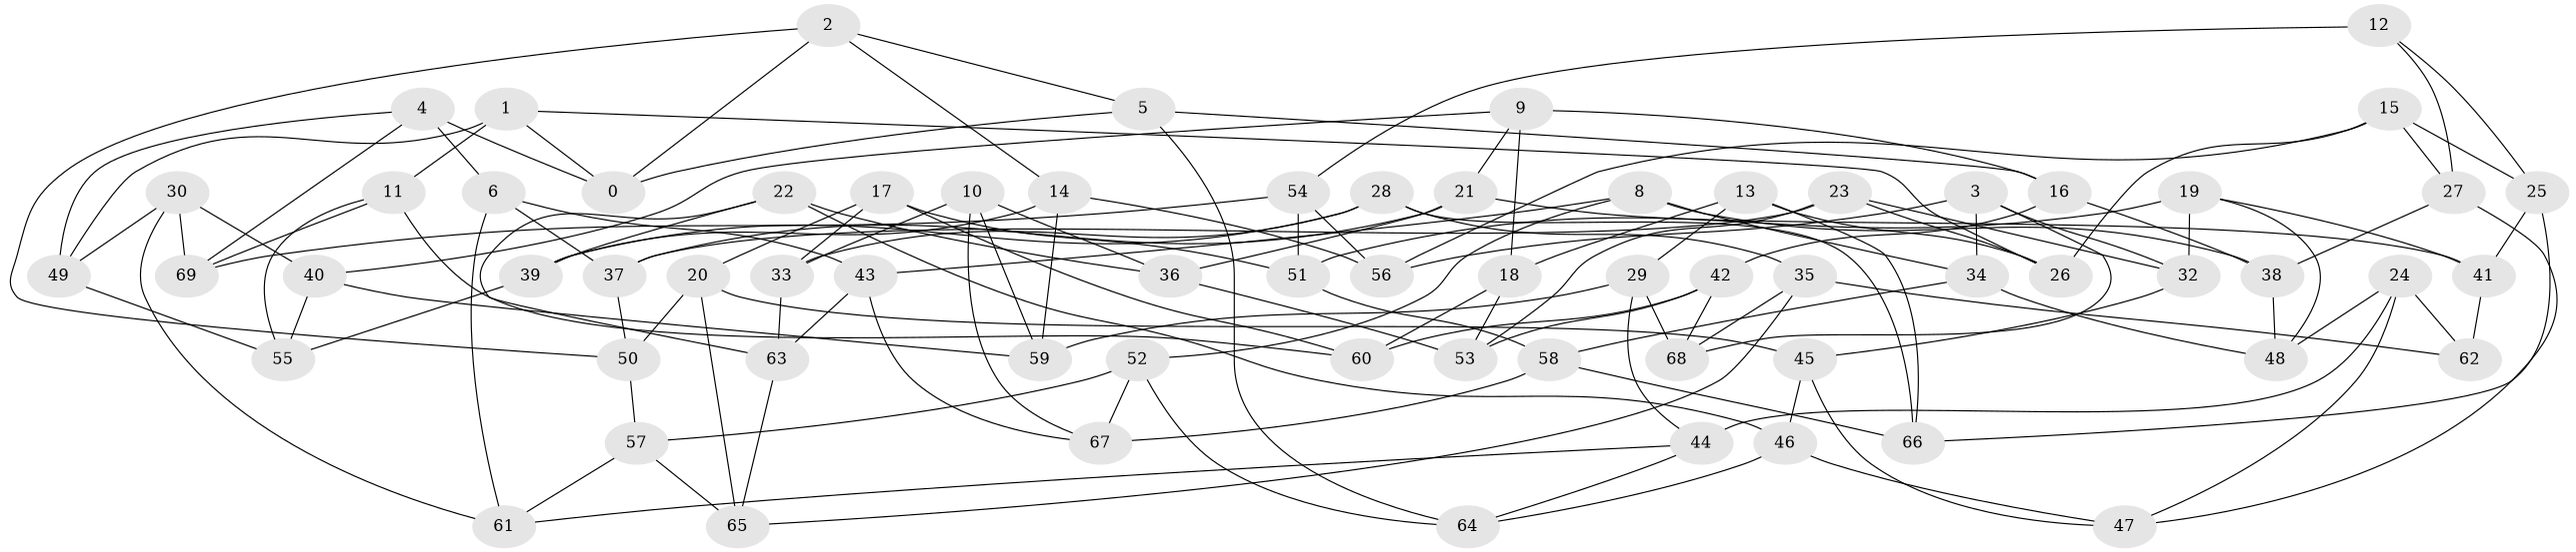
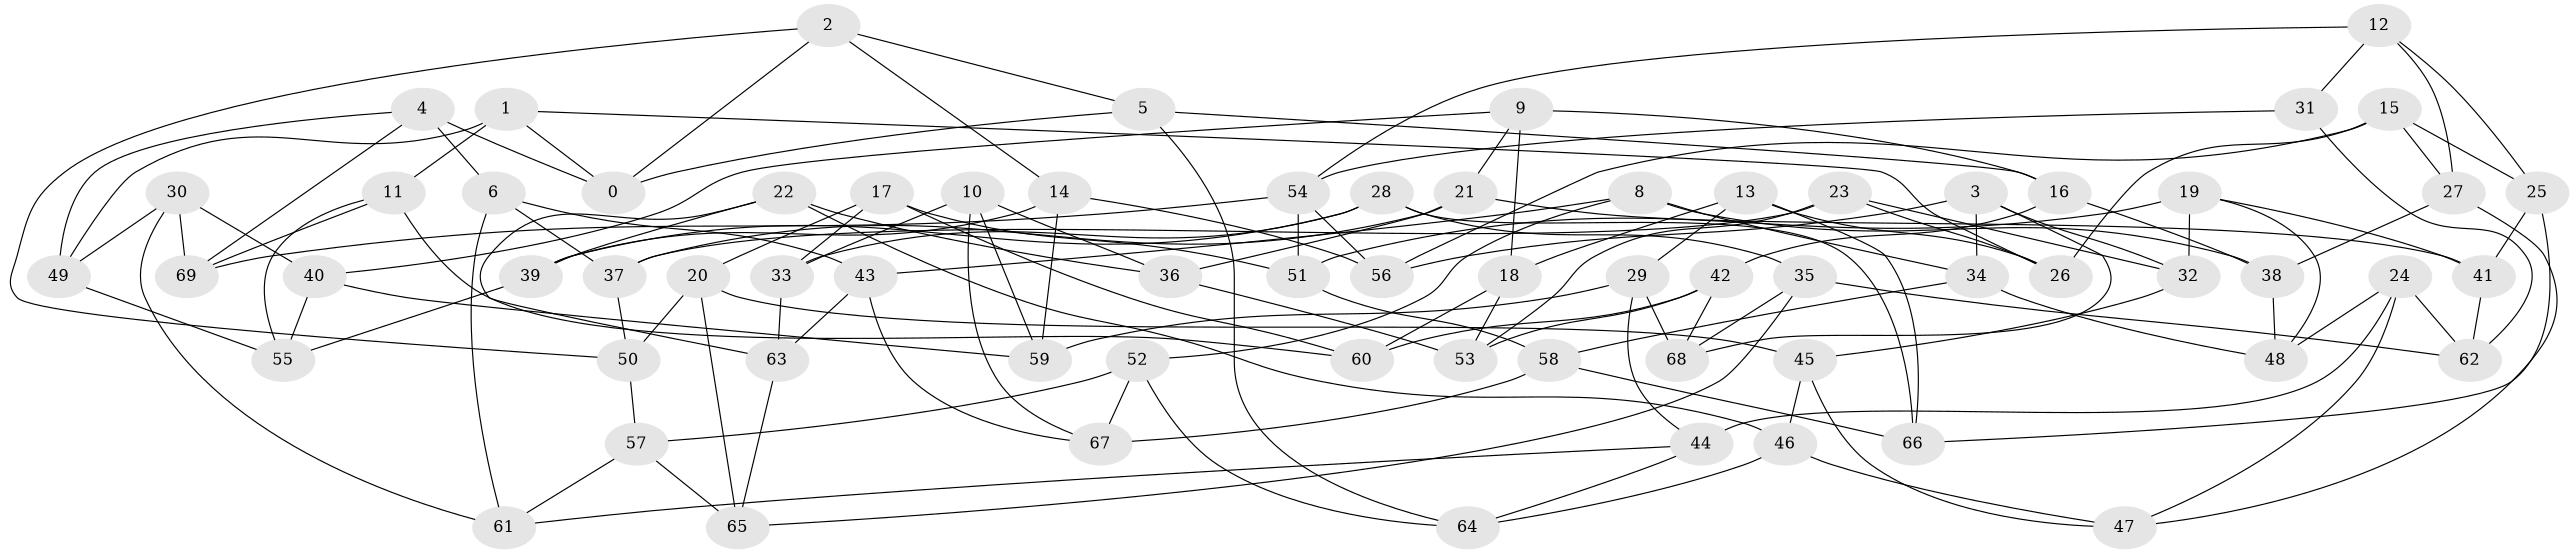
  graph {
    node [color=gray90 style=filled]
    n1 [label=0]
    1
    11
    26
    49
    69
    55
    60
    2
    5
    14
    50
    16
    64
    56
    59
    39
    57
    3
    32
    34
    68
    45
    48
    58
    4
    6
    37
    43
    61
    38
    42
    67
    63
    8
    52
    9
    18
    21
    40
    53
    36
    41
    10
    33
    12
    25
    27
+   31
    54
    66
    47
    62
    51
    13
    29
    44
    15
    17
    20
    65
    19
    46
    22
    23
    24
    28
    35
    30
    1 -- n1
    1 -- 11
    1 -- 26
    1 -- 49
    11 -- 69
    11 -- 55
    11 -- 60
    49 -- 55
    2 -- n1
    2 -- 5
    2 -- 14
    2 -- 50
    5 -- n1
    5 -- 16
    5 -- 64
    14 -- 56
    14 -- 59
    14 -- 39
    50 -- 57
    16 -- 38
    16 -- 42
    39 -- 55
    57 -- 61
    57 -- 65
    3 -- 56
    3 -- 32
    3 -- 34
    3 -- 68
    32 -- 45
    34 -- 48
    34 -- 58
    45 -- 47
    45 -- 46
    58 -- 67
    58 -- 66
    4 -- n1
    4 -- 49
    4 -- 69
    4 -- 6
    6 -- 37
    6 -- 43
    6 -- 61
    37 -- 50
    43 -- 67
    43 -- 63
    38 -- 48
    42 -- 60
    42 -- 68
    42 -- 53
    63 -- 65
    8 -- 34
    8 -- 43
    8 -- 38
    8 -- 52
    52 -- 64
    52 -- 57
    52 -- 67
    9 -- 16
    9 -- 18
    9 -- 21
    9 -- 40
    18 -- 60
    18 -- 53
    21 -- 37
    21 -- 36
    21 -- 41
    40 -- 55
    40 -- 59
    36 -- 53
    41 -- 62
    10 -- 59
    10 -- 67
    10 -- 36
    10 -- 33
    33 -- 63
    12 -- 25
    12 -- 27
+   12 -- 31
    12 -- 54
    25 -- 41
    25 -- 66
    27 -- 38
    27 -- 47
+   31 -- 54
+   31 -- 62
    54 -- 69
    54 -- 56
    54 -- 51
    51 -- 58
    13 -- 26
    13 -- 18
    13 -- 66
    13 -- 29
    29 -- 59
    29 -- 68
    29 -- 44
    44 -- 64
    44 -- 61
    15 -- 26
    15 -- 56
    15 -- 25
    15 -- 27
    17 -- 60
    17 -- 33
    17 -- 51
    17 -- 20
    20 -- 50
    20 -- 45
    20 -- 65
    19 -- 32
    19 -- 48
    19 -- 41
    19 -- 51
    46 -- 64
    46 -- 47
    22 -- 39
    22 -- 63
    22 -- 36
    22 -- 46
    23 -- 26
    23 -- 32
    23 -- 37
    23 -- 53
    24 -- 48
    24 -- 47
    24 -- 62
    24 -- 44
    28 -- 39
    28 -- 33
    28 -- 66
    28 -- 35
    35 -- 68
    35 -- 62
    35 -- 65
    30 -- 49
    30 -- 69
    30 -- 61
    30 -- 40
  }
